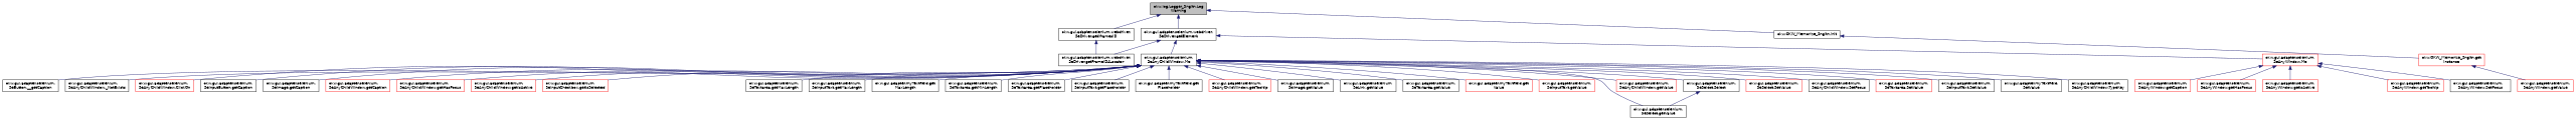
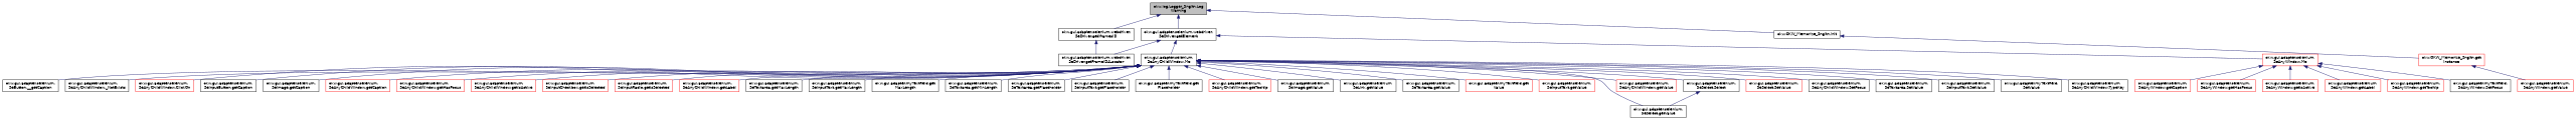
  digraph {
    rankdir=TB
    node [color=black fillcolor=white fontname=Helvetica fontsize=10 shape=record style=filled]
    edge [color=midnightblue dir=back fontname=Helvetica fontsize=10 labelfontname=Helvetica labelfontsize=10 style=solid]
    n1 [fillcolor=grey75 fontcolor=black height=0.2 label="okw.log.Logger_Sngltn.Log\lWarning" width=0.4]
    n2 [height=0.2 label="okw.gui.adapter.selenium.webdriver.\lSeDriver.getElement" width=0.4]
    n3 [height=0.2 label="okw.gui.adapter.selenium.webdriver.\lSeDriver.getIframesID" width=0.4]
    n4 [height=0.2 label="okw.OKW_Memorize_Sngltn.init" width=0.4]
    n5 [height=0.2 label="okw.gui.adapter.selenium.webdriver.\lSeDriver.getFrameID4Locator" width=0.4]
    n6 [height=0.2 label="okw.gui.adapter.selenium.\lSeAnyChildWindow.Me" width=0.4]
    n7 [color=red height=0.2 label="okw.gui.adapter.selenium.\lSeAnyWindow.Me" width=0.4]
    n8 [color=red height=0.2 label="okw.OKW_Memorize_Sngltn.get\lInstance" width=0.4]
    n9 [height=0.2 label="okw.gui.adapter.selenium.\lSeButton.__getCaption" width=0.4]
    n10 [height=0.2 label="okw.gui.adapter.selenium.\lSeAnyChildWindow._NotExists" width=0.4]
    n11 [color=red height=0.2 label="okw.gui.adapter.selenium.\lSeAnyChildWindow.ClickOn" width=0.4]
    n12 [height=0.2 label="okw.gui.adapter.selenium.\lSeInputButton.getCaption" width=0.4]
    n13 [height=0.2 label="okw.gui.adapter.selenium.\lSeImage.getCaption" width=0.4]
    n14 [color=red height=0.2 label="okw.gui.adapter.selenium.\lSeAnyChildWindow.getCaption" width=0.4]
    n15 [color=red height=0.2 label="okw.gui.adapter.selenium.\lSeAnyChildWindow.getHasFocus" width=0.4]
    n16 [color=red height=0.2 label="okw.gui.adapter.selenium.\lSeAnyChildWindow.getIsActive" width=0.4]
    n17 [color=red height=0.2 label="okw.gui.adapter.selenium.\lSeInputCheckbox.getIsSelected" width=0.4]
+   n18 [color=red height=0.2 label="okw.gui.adapter.selenium.\lSeInputRadio.getIsSelected" width=0.4]
+   n19 [color=red height=0.2 label="okw.gui.adapter.selenium.\lSeAnyChildWindow.getLabel" width=0.4]
    n20 [height=0.2 label="okw.gui.adapter.selenium.\lSeTextarea.getMaxLength" width=0.4]
    n21 [height=0.2 label="okw.gui.adapter.selenium.\lSeInputText.getMaxLength" width=0.4]
    n22 [height=0.2 label="okw.gui.adapter.myTextfield.get\lMaxLength" width=0.4]
    n23 [height=0.2 label="okw.gui.adapter.selenium.\lSeTextarea.getMinLength" width=0.4]
    n24 [height=0.2 label="okw.gui.adapter.selenium.\lSeTextarea.getPlaceholder" width=0.4]
    n25 [height=0.2 label="okw.gui.adapter.selenium.\lSeInputText.getPlaceholder" width=0.4]
    n26 [height=0.2 label="okw.gui.adapter.myTextfield.get\lPlaceholder" width=0.4]
    n27 [color=red height=0.2 label="okw.gui.adapter.selenium.\lSeAnyChildWindow.getTooltip" width=0.4]
    n28 [height=0.2 label="okw.gui.adapter.selenium.\lSeImage.getValue" width=0.4]
    n29 [height=0.2 label="okw.gui.adapter.selenium.\lSeLink.getValue" width=0.4]
    n30 [height=0.2 label="okw.gui.adapter.selenium.\lSeTextarea.getValue" width=0.4]
    n31 [color=red height=0.2 label="okw.gui.adapter.myTextfield.get\lValue" width=0.4]
    n32 [color=red height=0.2 label="okw.gui.adapter.selenium.\lSeInputText.getValue" width=0.4]
    n33 [height=0.2 label="okw.gui.adapter.selenium.\lSeSelect.getValue" width=0.4]
    n34 [color=red height=0.2 label="okw.gui.adapter.selenium.\lSeAnyChildWindow.getValue" width=0.4]
    n35 [height=0.2 label="okw.gui.adapter.selenium.\lSeSelect.Select" width=0.4]
    n36 [color=red height=0.2 label="okw.gui.adapter.selenium.\lSeSelect.SetValue" width=0.4]
    n37 [height=0.2 label="okw.gui.adapter.selenium.\lSeAnyChildWindow.SetFocus" width=0.4]
-   n38 [color=red height=0.2 label="okw.gui.adapter.selenium.\lSeTextarea.SetValue" width=0.4]
+   n38 [height=0.2 label="okw.gui.adapter.selenium.\lSeTextarea.SetValue" width=0.4]
    n39 [height=0.2 label="okw.gui.adapter.selenium.\lSeInputText.SetValue" width=0.4]
    n40 [height=0.2 label="okw.gui.adapter.myTextfield.\lSetValue" width=0.4]
    n41 [height=0.2 label="okw.gui.adapter.selenium.\lSeAnyChildWindow.TypeKey" width=0.4]
    n42 [color=red height=0.2 label="okw.gui.adapter.selenium.\lSeAnyWindow.getCaption" width=0.4]
    n43 [color=red height=0.2 label="okw.gui.adapter.selenium.\lSeAnyWindow.getHasFocus" width=0.4]
    n44 [color=red height=0.2 label="okw.gui.adapter.selenium.\lSeAnyWindow.getIsActive" width=0.4]
+   n45 [color=red height=0.2 label="okw.gui.adapter.selenium.\lSeAnyWindow.getLabel" width=0.4]
    n46 [color=red height=0.2 label="okw.gui.adapter.selenium.\lSeAnyWindow.getTooltip" width=0.4]
-   n47 [height=0.2 label="okw.gui.adapter.selenium.\lSeAnyWindow.SetFocus" width=0.4]
+   n47 [height=0.2 label="okw.gui.adapter.myTextfield.\lSeAnyWindow.SetFocus" width=0.4]
    n48 [color=red height=0.2 label="okw.gui.adapter.selenium.\lSeAnyWindow.getValue" width=0.4]
    n1 -> n2
    n1 -> n3
    n1 -> n4
    n2 -> n5
    n2 -> n6
    n2 -> n7
    n3 -> n5
    n4 -> n8
    n6 -> n9
    n6 -> n10
    n6 -> n11
    n6 -> n12
    n6 -> n13
    n6 -> n14
    n6 -> n15
    n6 -> n16
    n6 -> n17
+   n6 -> n18
+   n6 -> n19
    n6 -> n20
    n6 -> n21
    n6 -> n22
    n6 -> n23
    n6 -> n24
    n6 -> n25
    n6 -> n26
    n6 -> n27
    n6 -> n28
    n6 -> n29
    n6 -> n30
    n6 -> n31
    n6 -> n32
    n6 -> n33
    n6 -> n34
    n6 -> n35
    n6 -> n36
    n6 -> n37
    n6 -> n38
    n6 -> n39
    n6 -> n40
    n6 -> n41
    n7 -> n42
    n7 -> n43
    n7 -> n44
+   n7 -> n45
    n7 -> n46
    n7 -> n47
    n8 -> n48
    n35 -> n33
  }
